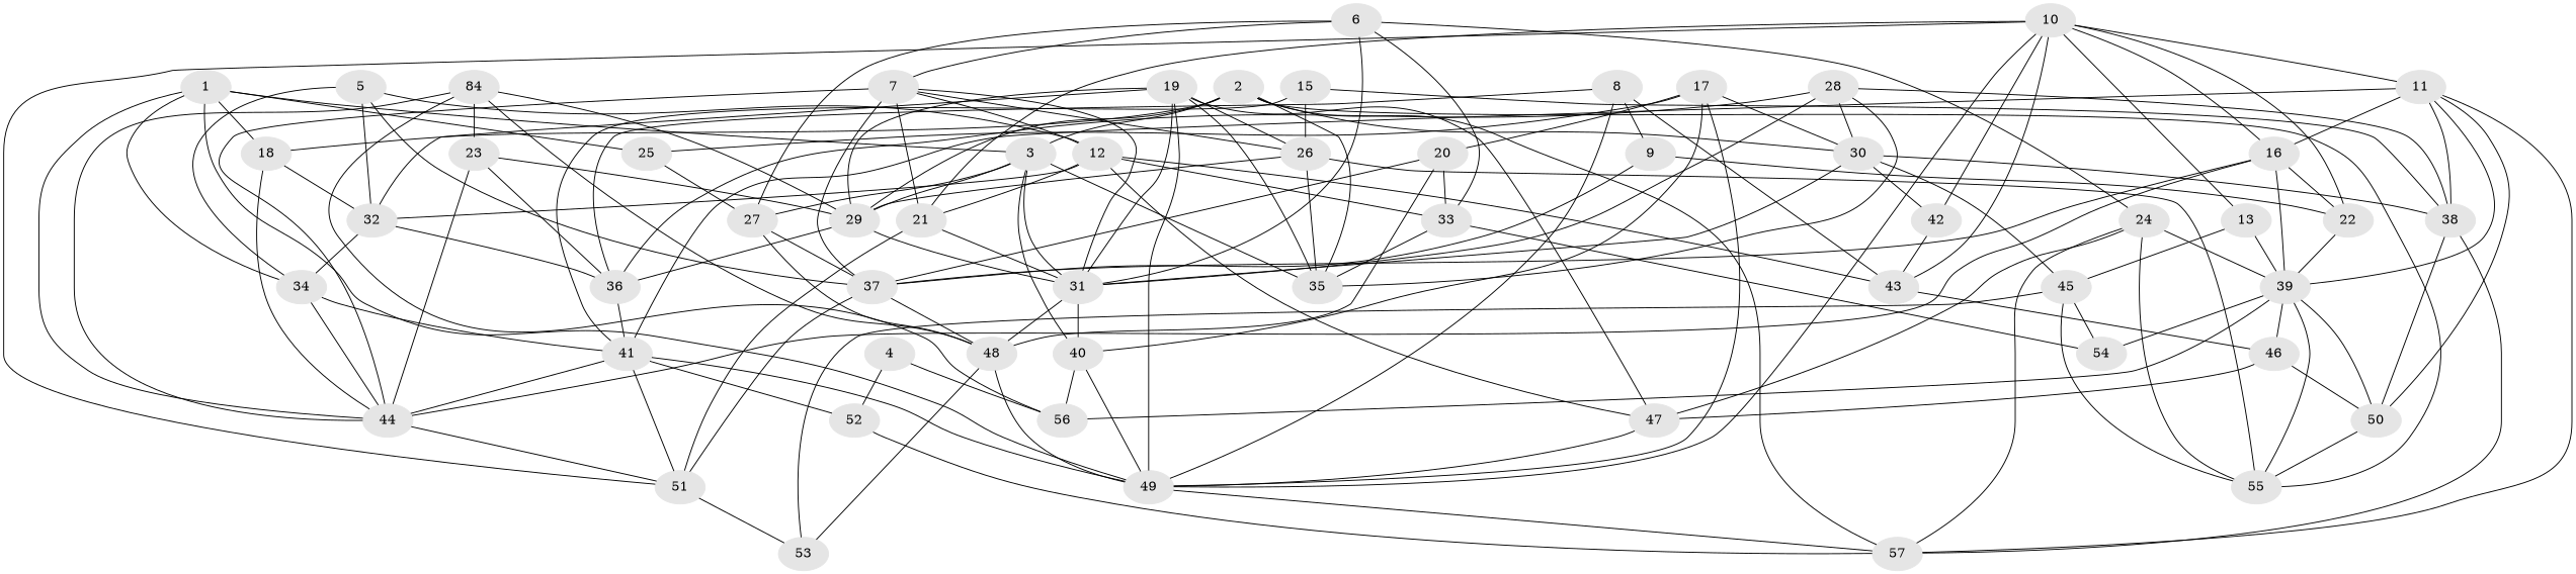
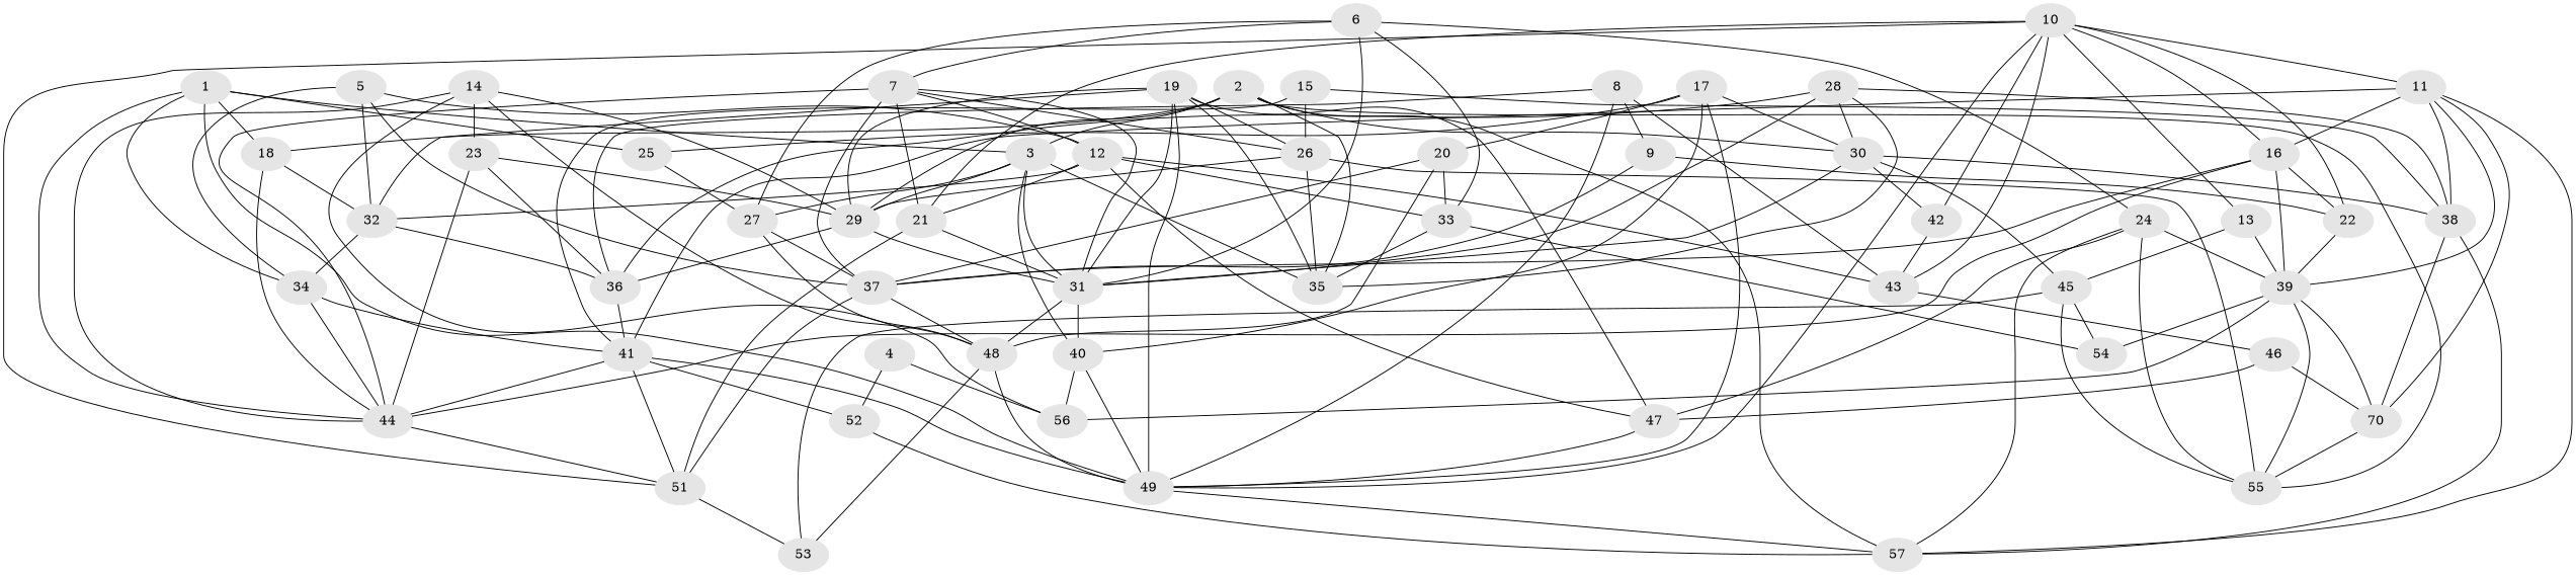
  graph {
    node [color=gray90 style=filled]
    edge [weight=1.0]
    1
    3
    18
    25
    34
    44
    49
    29
    35
    27
    31
    40
    32
    41
    51
    57
    2
    30
    55
    36
    42
    38
    45
    37
    48
    56
    4
    52
    5
    12
    33
    21
    43
    47
    6
    7
    24
    26
    39
    54
    8
    9
    22
    46
    10
    11
    13
    16
-   50
+   50 [label=70]
    53
-   14 [label=84]
+   14
    23
    15
    17
    20
    19
    28
    1 -- 3
    1 -- 18
    1 -- 25
    1 -- 34
    1 -- 44
    1 -- 49
    3 -- 29
    3 -- 35
    3 -- 27
    3 -- 31
    3 -- 40
    18 -- 44
    18 -- 32
    25 -- 27
    34 -- 44
    34 -- 41
    44 -- 51
    49 -- 57
    29 -- 31
    29 -- 36
    27 -- 37
    27 -- 48
    31 -- 40
    31 -- 48
    40 -- 49
    40 -- 56
    32 -- 34
    32 -- 36
    41 -- 44
    41 -- 49 [weight=2.0]
    41 -- 51
    41 -- 52
    51 -- 53
    2 -- 3
    2 -- 18
    2 -- 29
    2 -- 35
    2 -- 57
    2 -- 30
    2 -- 55
    30 -- 31
    30 -- 42
    30 -- 38
    30 -- 45
    36 -- 41
    42 -- 43
    38 -- 57
    38 -- 50
    45 -- 55
    45 -- 54
    45 -- 53
    37 -- 51
    37 -- 48
    48 -- 49
    48 -- 53
    4 -- 56
    4 -- 52
    52 -- 57
    5 -- 34
    5 -- 32
    5 -- 37
    5 -- 12
    12 -- 32
    12 -- 33 [weight=2.0]
    12 -- 21
    12 -- 43
    12 -- 47
    33 -- 35
    33 -- 54
    21 -- 31
    21 -- 51
    43 -- 46
    47 -- 49
    6 -- 27
    6 -- 31 [weight=2.0]
    6 -- 33
    6 -- 7
    6 -- 24
    7 -- 44
    7 -- 31
    7 -- 37
    7 -- 12
    7 -- 21
    7 -- 26
    24 -- 57
    24 -- 55
    24 -- 47
    24 -- 39
    26 -- 29
    26 -- 35
    26 -- 55
    39 -- 55
    39 -- 56
    39 -- 54
-   39 -- 46
    39 -- 50
    8 -- 49
    8 -- 36
    8 -- 43
    8 -- 9
    9 -- 37
    9 -- 22
    22 -- 39
    46 -- 47
    46 -- 50
    10 -- 49
    10 -- 51
    10 -- 42
    10 -- 21
    10 -- 43
    10 -- 22
    10 -- 11
    10 -- 13
    10 -- 16
    11 -- 41
    11 -- 57
    11 -- 38
    11 -- 39
    11 -- 16 [weight=2.0]
    11 -- 50
    13 -- 45
    13 -- 39
    16 -- 44
    16 -- 37
    16 -- 39
    16 -- 22
    50 -- 55
    14 -- 44
    14 -- 29
    14 -- 48
    14 -- 56
    14 -- 23
    23 -- 44
    23 -- 29
    23 -- 36
    15 -- 41 [weight=2.0]
    15 -- 38
    15 -- 26
    17 -- 25
    17 -- 49
    17 -- 40
    17 -- 30
    17 -- 20
    20 -- 37
    20 -- 48
    20 -- 33
    19 -- 49
    19 -- 29
    19 -- 35
    19 -- 31
    19 -- 32 [weight=2.0]
    19 -- 47
    19 -- 26
    28 -- 35
    28 -- 31 [weight=2.0]
    28 -- 30
    28 -- 36
    28 -- 38
  }
